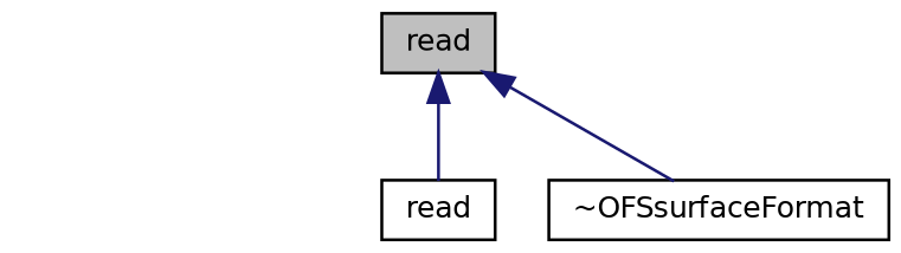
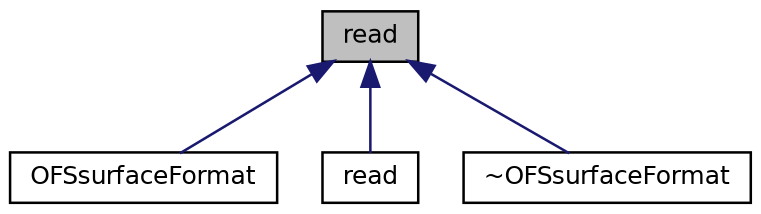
  digraph {
    rankdir=TB
    node [color=black fontname=Helvetica fontsize=10 shape=record]
    edge [color=midnightblue dir=back fontname=Helvetica fontsize=10 labelfontname=Helvetica labelfontsize=10 style=solid]
    n1 [fillcolor=grey75 fontcolor=black height=0.2 label=read style=filled width=0.4]
+   n2 [height=0.2 label=OFSsurfaceFormat width=0.4]
    n3 [height=0.2 label=read width=0.4]
    n4 [height=0.2 label="~OFSsurfaceFormat" width=0.4]
+   n1 -> n2
    n1 -> n3
    n1 -> n4
  }
